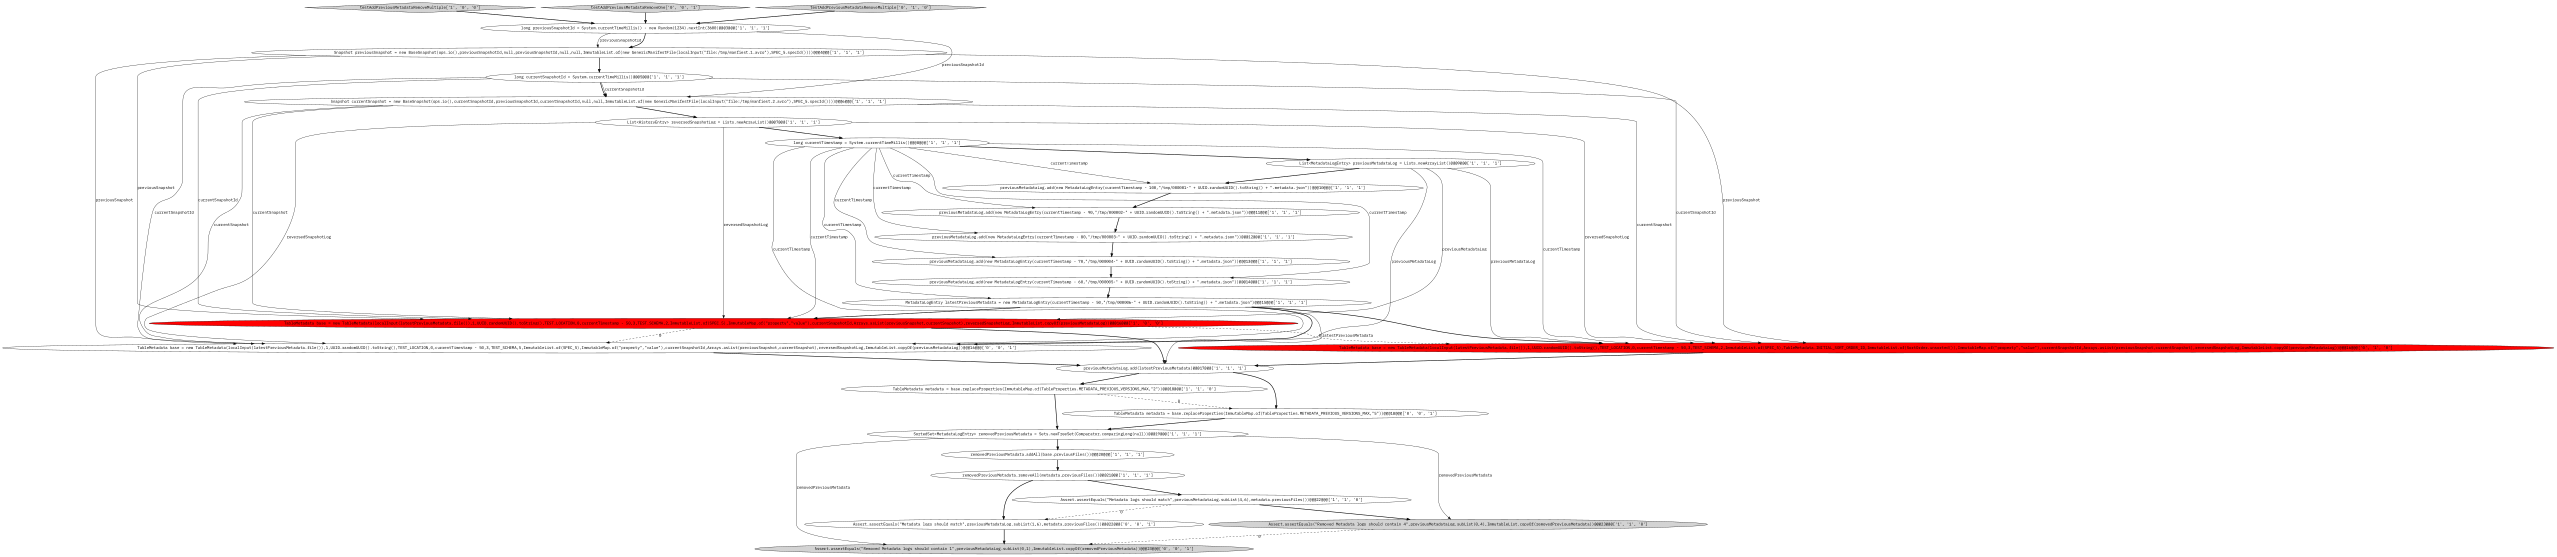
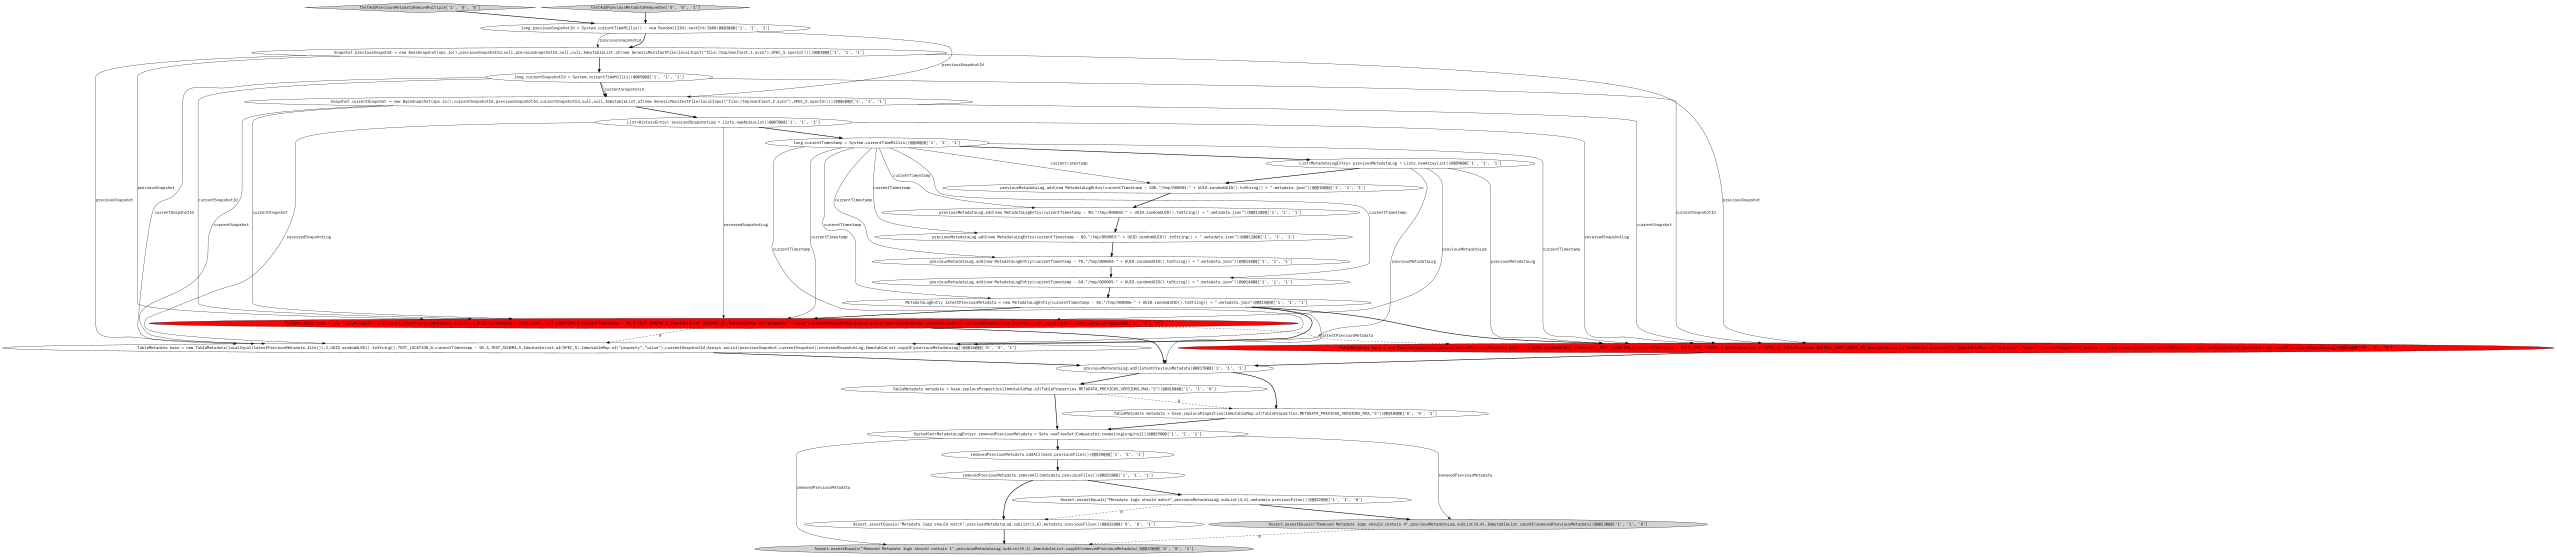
  digraph {
    fontname="IBM Plex Mono"
    node [fillcolor=white shape=ellipse style=filled fontname="IBM Plex Mono"]
    edge [style=bold fontname="IBM Plex Mono"]
    n1 [label="Snapshot currentSnapshot = new BaseSnapshot(ops.io(),currentSnapshotId,previousSnapshotId,currentSnapshotId,null,null,ImmutableList.of(new GenericManifestFile(localInput(\"file:/tmp/manfiest.2.avro\"),SPEC_5.specId())))@@@6@@@['1', '1', '1']"]
    n2 [label="TableMetadata base = new TableMetadata(localInput(latestPreviousMetadata.file()),1,UUID.randomUUID().toString(),TEST_LOCATION,0,currentTimestamp - 50,3,TEST_SCHEMA,5,ImmutableList.of(SPEC_5),ImmutableMap.of(\"property\",\"value\"),currentSnapshotId,Arrays.asList(previousSnapshot,currentSnapshot),reversedSnapshotLog,ImmutableList.copyOf(previousMetadataLog))@@@16@@@['0', '0', '1']"]
    n3 [fillcolor=red label="TableMetadata base = new TableMetadata(localInput(latestPreviousMetadata.file()),1,UUID.randomUUID().toString(),TEST_LOCATION,0,currentTimestamp - 50,3,TEST_SCHEMA,2,ImmutableList.of(SPEC_5),TableMetadata.INITIAL_SORT_ORDER_ID,ImmutableList.of(SortOrder.unsorted()),ImmutableMap.of(\"property\",\"value\"),currentSnapshotId,Arrays.asList(previousSnapshot,currentSnapshot),reversedSnapshotLog,ImmutableList.copyOf(previousMetadataLog))@@@16@@@['0', '1', '0']"]
    n4 [label="List<HistoryEntry> reversedSnapshotLog = Lists.newArrayList()@@@7@@@['1', '1', '1']"]
    n5 [fillcolor=red label="TableMetadata base = new TableMetadata(localInput(latestPreviousMetadata.file()),1,UUID.randomUUID().toString(),TEST_LOCATION,0,currentTimestamp - 50,3,TEST_SCHEMA,2,ImmutableList.of(SPEC_5),ImmutableMap.of(\"property\",\"value\"),currentSnapshotId,Arrays.asList(previousSnapshot,currentSnapshot),reversedSnapshotLog,ImmutableList.copyOf(previousMetadataLog))@@@16@@@['1', '0', '0']"]
    n6 [fillcolor=lightgray label="testAddPreviousMetadataRemoveMultiple['1', '0', '0']" shape=diamond]
    n7 [label="long previousSnapshotId = System.currentTimeMillis() - new Random(1234).nextInt(3600)@@@3@@@['1', '1', '1']"]
    n8 [label="TableMetadata metadata = base.replaceProperties(ImmutableMap.of(TableProperties.METADATA_PREVIOUS_VERSIONS_MAX,\"2\"))@@@18@@@['1', '1', '0']"]
    n9 [label="SortedSet<MetadataLogEntry> removedPreviousMetadata = Sets.newTreeSet(Comparator.comparingLong(null))@@@19@@@['1', '1', '1']"]
    n10 [label="TableMetadata metadata = base.replaceProperties(ImmutableMap.of(TableProperties.METADATA_PREVIOUS_VERSIONS_MAX,\"5\"))@@@18@@@['0', '0', '1']"]
    n11 [label="List<MetadataLogEntry> previousMetadataLog = Lists.newArrayList()@@@9@@@['1', '1', '1']"]
    n12 [label="previousMetadataLog.add(new MetadataLogEntry(currentTimestamp - 100,\"/tmp/000001-\" + UUID.randomUUID().toString() + \".metadata.json\"))@@@10@@@['1', '1', '1']"]
    n13 [label="MetadataLogEntry latestPreviousMetadata = new MetadataLogEntry(currentTimestamp - 50,\"/tmp/000006-\" + UUID.randomUUID().toString() + \".metadata.json\")@@@15@@@['1', '1', '1']"]
    n14 [label="previousMetadataLog.add(latestPreviousMetadata)@@@17@@@['1', '1', '1']"]
    n15 [fillcolor=lightgray label="Assert.assertEquals(\"Removed Metadata logs should contain 1\",previousMetadataLog.subList(0,1),ImmutableList.copyOf(removedPreviousMetadata))@@@23@@@['0', '0', '1']"]
    n16 [label="long currentTimestamp = System.currentTimeMillis()@@@8@@@['1', '1', '1']"]
    n17 [label="previousMetadataLog.add(new MetadataLogEntry(currentTimestamp - 90,\"/tmp/000002-\" + UUID.randomUUID().toString() + \".metadata.json\"))@@@11@@@['1', '1', '1']"]
    n18 [label="previousMetadataLog.add(new MetadataLogEntry(currentTimestamp - 70,\"/tmp/000004-\" + UUID.randomUUID().toString() + \".metadata.json\"))@@@13@@@['1', '1', '1']"]
    n19 [label="previousMetadataLog.add(new MetadataLogEntry(currentTimestamp - 80,\"/tmp/000003-\" + UUID.randomUUID().toString() + \".metadata.json\"))@@@12@@@['1', '1', '1']"]
    n20 [label="previousMetadataLog.add(new MetadataLogEntry(currentTimestamp - 60,\"/tmp/000005-\" + UUID.randomUUID().toString() + \".metadata.json\"))@@@14@@@['1', '1', '1']"]
    n21 [label="Snapshot previousSnapshot = new BaseSnapshot(ops.io(),previousSnapshotId,null,previousSnapshotId,null,null,ImmutableList.of(new GenericManifestFile(localInput(\"file:/tmp/manfiest.1.avro\"),SPEC_5.specId())))@@@4@@@['1', '1', '1']"]
    n22 [label="long currentSnapshotId = System.currentTimeMillis()@@@5@@@['1', '1', '1']"]
    n23 [label="Assert.assertEquals(\"Metadata logs should match\",previousMetadataLog.subList(4,6),metadata.previousFiles())@@@22@@@['1', '1', '0']"]
    n24 [label="Assert.assertEquals(\"Metadata logs should match\",previousMetadataLog.subList(1,6),metadata.previousFiles())@@@22@@@['0', '0', '1']"]
    n25 [fillcolor=lightgray label="Assert.assertEquals(\"Removed Metadata logs should contain 4\",previousMetadataLog.subList(0,4),ImmutableList.copyOf(removedPreviousMetadata))@@@23@@@['1', '1', '0']"]
    n26 [label="removedPreviousMetadata.addAll(base.previousFiles())@@@20@@@['1', '1', '1']"]
    n27 [fillcolor=lightgray label="testAddPreviousMetadataRemoveOne['0', '0', '1']" shape=diamond]
    n28 [label="removedPreviousMetadata.removeAll(metadata.previousFiles())@@@21@@@['1', '1', '1']"]
-   n29 [fillcolor=lightgray label="testAddPreviousMetadataRemoveMultiple['0', '1', '0']" shape=diamond]
    n1 -> n2 [label=currentSnapshot style=solid]
    n1 -> n3 [label=currentSnapshot style=solid]
    n1 -> n4
    n1 -> n5 [label=currentSnapshot style=solid]
    n2 -> n14
    n3 -> n14
    n4 -> n2 [label=reversedSnapshotLog style=solid]
    n4 -> n3 [label=reversedSnapshotLog style=solid]
    n4 -> n5 [label=reversedSnapshotLog style=solid]
    n4 -> n16
    n5 -> n2 [label=0 style=dashed]
    n5 -> n3 [label=0 style=dashed]
    n5 -> n14
    n6 -> n7
    n7 -> n1 [label=previousSnapshotId style=solid]
    n7 -> n21 [label=previousSnapshotId style=solid]
    n7 -> n21
    n8 -> n9
    n8 -> n10 [label=0 style=dashed]
    n9 -> n15 [label=removedPreviousMetadata style=solid]
    n9 -> n25 [label=removedPreviousMetadata style=solid]
    n9 -> n26
    n10 -> n9
    n11 -> n2 [label=previousMetadataLog style=solid]
    n11 -> n3 [label=previousMetadataLog style=solid]
    n11 -> n5 [label=previousMetadataLog style=solid]
    n11 -> n12
    n12 -> n17
    n13 -> n2
    n13 -> n3
    n13 -> n5
    n13 -> n14 [label=latestPreviousMetadata style=solid]
    n14 -> n8
    n14 -> n10
    n16 -> n2 [label=currentTimestamp style=solid]
    n16 -> n3 [label=currentTimestamp style=solid]
    n16 -> n5 [label=currentTimestamp style=solid]
    n16 -> n11
    n16 -> n12 [label=currentTimestamp style=solid]
    n16 -> n13 [label=currentTimestamp style=solid]
    n16 -> n17 [label=currentTimestamp style=solid]
    n16 -> n18 [label=currentTimestamp style=solid]
    n16 -> n19 [label=currentTimestamp style=solid]
    n16 -> n20 [label=currentTimestamp style=solid]
    n17 -> n19
    n18 -> n20
    n19 -> n18
    n20 -> n13
    n21 -> n2 [label=previousSnapshot style=solid]
    n21 -> n3 [label=previousSnapshot style=solid]
    n21 -> n5 [label=previousSnapshot style=solid]
    n21 -> n22
    n22 -> n1
    n22 -> n1 [label=currentSnapshotId style=solid]
    n22 -> n2 [label=currentSnapshotId style=solid]
    n22 -> n3 [label=currentSnapshotId style=solid]
    n22 -> n5 [label=currentSnapshotId style=solid]
    n23 -> n24 [label=0 style=dashed]
    n23 -> n25
    n24 -> n15
    n25 -> n15 [label=0 style=dashed]
    n26 -> n28
    n27 -> n7
    n28 -> n23
    n28 -> n24
-   n29 -> n7
  }
